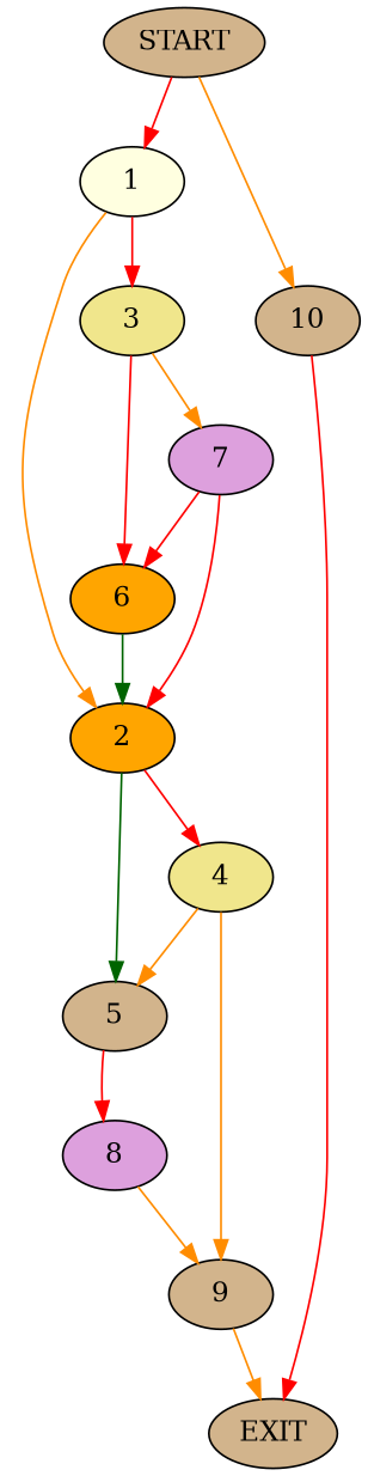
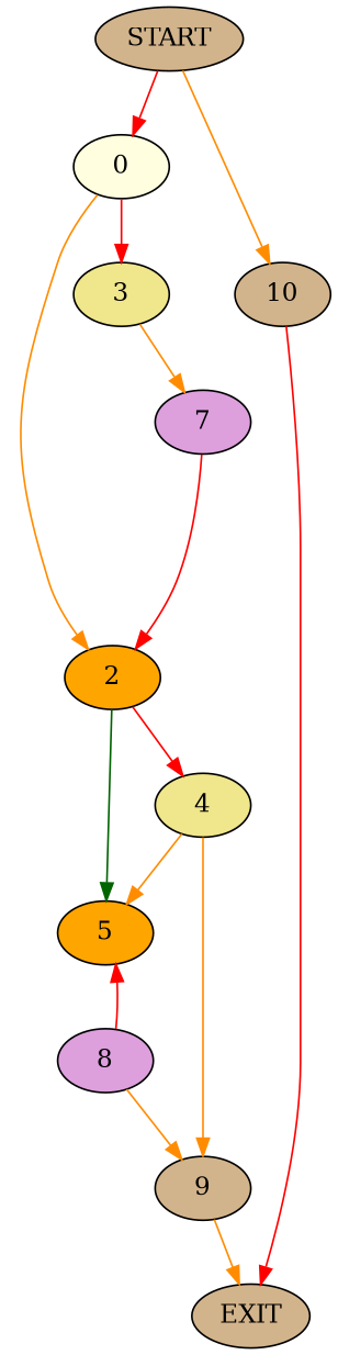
  digraph {
    node [fillcolor=tan style=filled]
    edge [color=red]
    n1 [label=START]
-   1 [fillcolor=lightyellow]
+   1 [fillcolor=lightyellow label=0]
    10
    2 [fillcolor=orange]
    3 [fillcolor=khaki]
    n6 [label=EXIT]
    4 [fillcolor=khaki]
-   5
-   6 [fillcolor=orange]
+   5 [fillcolor=orange]
    7 [fillcolor=plum]
    9
    8 [fillcolor=plum]
    n1 -> 1
    n1 -> 10 [color=darkorange]
    1 -> 2 [color=darkorange]
    1 -> 3
    10 -> n6
    2 -> 4
    2 -> 5 [color=darkgreen]
-   3 -> 6
    3 -> 7 [color=darkorange]
    4 -> 5 [color=darkorange]
    4 -> 9 [color=darkorange]
-   5 -> 8
-   6 -> 2 [color=darkgreen]
+   8 -> 5
    7 -> 2
-   7 -> 6
    9 -> n6 [color=darkorange]
    8 -> 9 [color=darkorange]
  }
